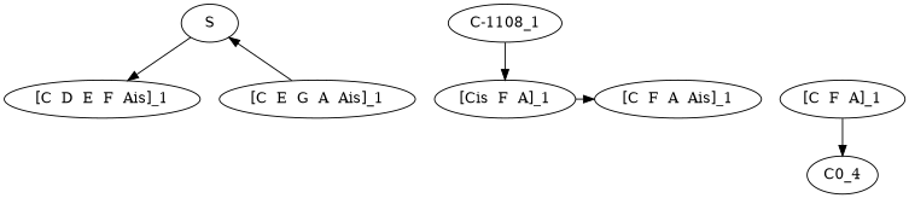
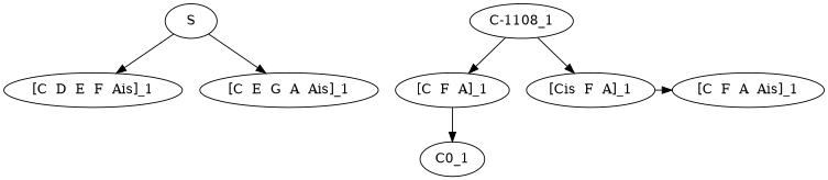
  digraph {
    S
    "C-1108_1"
-   C0_1 [label=C0_4]
+   C0_1
    "[C  D  E  F  Ais]_1"
    "[C  E  G  A  Ais]_1"
    "[C  F  A  Ais]_1"
    "[C  F  A]_1"
    "[Cis  F  A]_1"
    subgraph sub_1 {
      rank=min
      S
    }
    subgraph sub_2 {
      rank=same
      "C-1108_1"
    }
    subgraph sub_3 {
      rank=same
      C0_1
    }
    subgraph sub_4 {
      rank=same
      "[C  D  E  F  Ais]_1"
      "[C  E  G  A  Ais]_1"
      "[C  F  A  Ais]_1"
      "[C  F  A]_1"
      "[Cis  F  A]_1"
    }
    S -> "[C  D  E  F  Ais]_1"
-   "[C  E  G  A  Ais]_1" -> S
+   S -> "[C  E  G  A  Ais]_1"
+   "C-1108_1" -> "[C  F  A]_1"
    "C-1108_1" -> "[Cis  F  A]_1"
    "[C  F  A]_1" -> C0_1
    "[Cis  F  A]_1" -> "[C  F  A  Ais]_1"
  }
